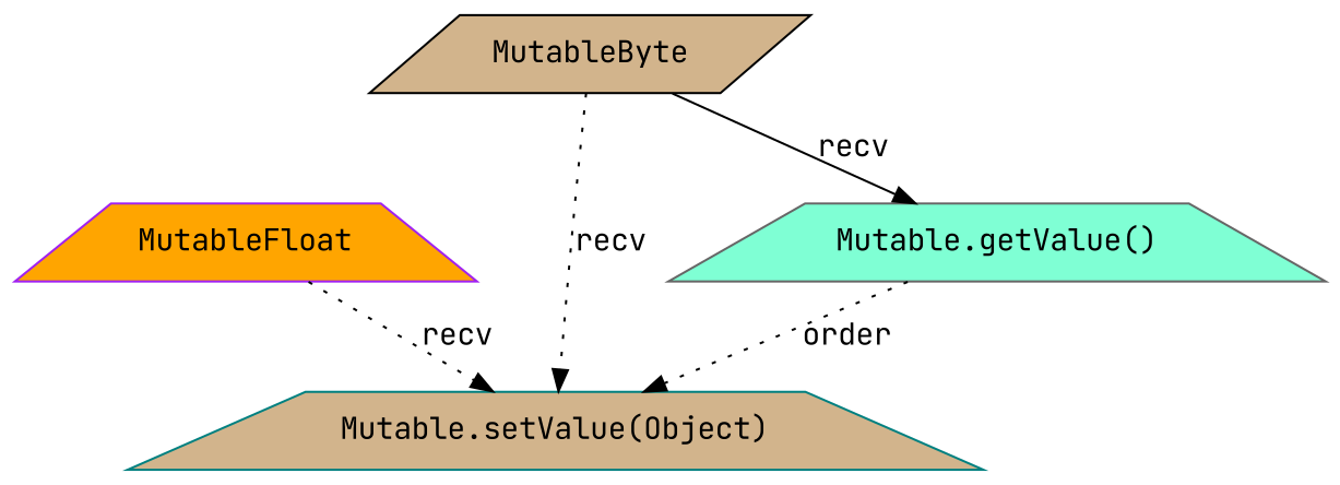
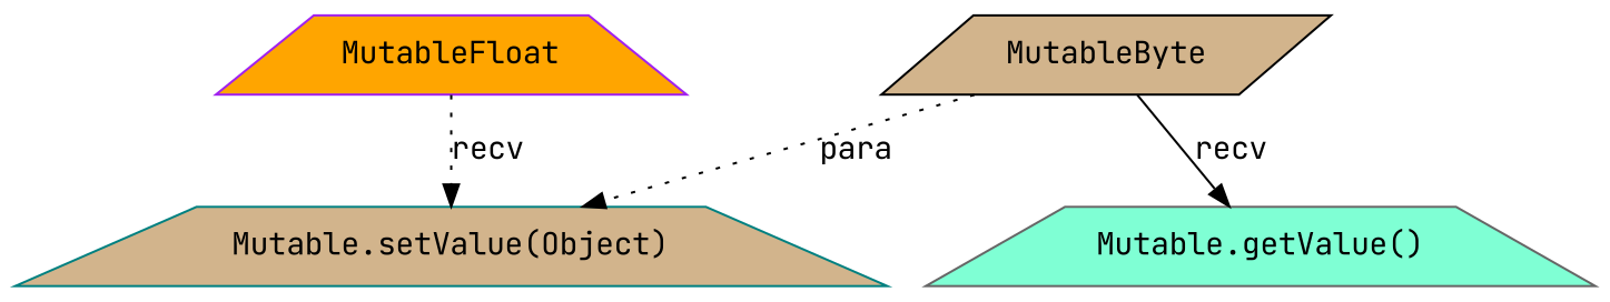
  digraph {
    fontname="JetBrains Mono"
    node [fillcolor=tan fontname="JetBrains Mono" shape=trapezium style=filled]
    edge [fontname="JetBrains Mono" style=dotted]
    n1 [color=teal label="Mutable.setValue(Object)"]
    n2 [color=purple fillcolor=orange label=MutableFloat]
    n3 [color=gray40 fillcolor=aquamarine label="Mutable.getValue()"]
    n4 [color=black label=MutableByte shape=parallelogram]
    n2 -> n1 [label=recv]
-   n3 -> n1 [label=order]
-   n4 -> n1 [label=recv]
+   n4 -> n1 [label=para]
    n4 -> n3 [label=recv style=solid]
  }
